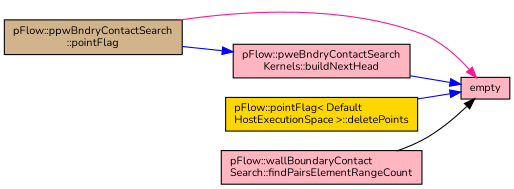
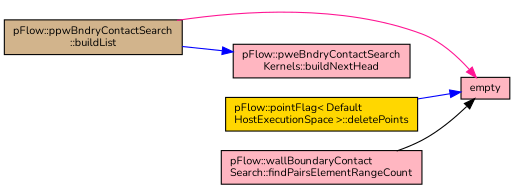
  digraph {
    fontname=Nunito
    rankdir=RL
    node [color=black fillcolor=lightpink fontname=Nunito fontsize=10 shape=record style=filled]
    edge [color=blue dir=back fontname=Nunito fontsize=10 labelfontname=Helvetica labelfontsize=10 style=solid]
    n1 [fontcolor=black height=0.2 label=empty width=0.4]
-   n2 [fillcolor=tan height=0.2 label="pFlow::ppwBndryContactSearch\l::pointFlag" width=0.4]
+   n2 [fillcolor=tan height=0.2 label="pFlow::ppwBndryContactSearch\l::buildList" width=0.4]
    n3 [height=0.2 label="pFlow::pweBndryContactSearch\lKernels::buildNextHead" width=0.4]
    n4 [fillcolor=gold height=0.2 label="pFlow::pointFlag\< Default\lHostExecutionSpace \>::deletePoints" width=0.4]
    n5 [height=0.2 label="pFlow::wallBoundaryContact\lSearch::findPairsElementRangeCount" width=0.4]
    n1 -> n2 [color=deeppink]
-   n1 -> n3
    n1 -> n4
    n1 -> n5 [color=black]
    n3 -> n2
  }
